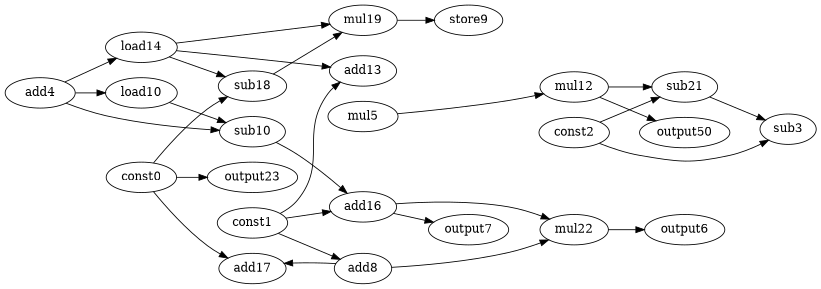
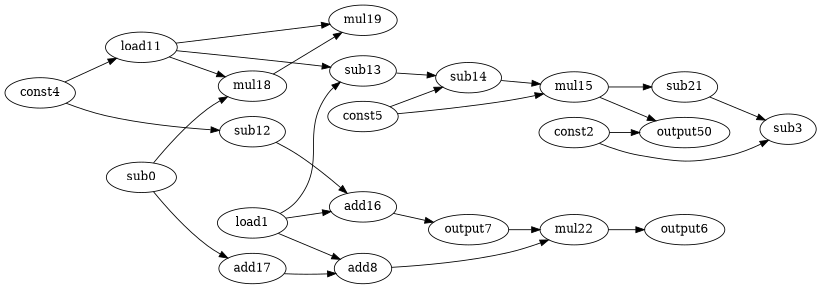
  digraph {
    rankdir=LR
    node [opcode=const]
    edge [operand=0]
    add17 [opcode=add]
-   const0
-   mul18 [opcode=mul label=sub18]
-   output23 [opcode=output]
+   const0 [label=sub0]
+   mul18 [opcode=mul]
    add8 [opcode=add]
    mul19 [opcode=mul]
-   const1
-   add13 [opcode=add]
+   const1 [label=load1]
+   add13 [opcode=add label=sub13]
    add16 [opcode=add]
    mul22 [opcode=mul]
+   sub14 [opcode=sub]
    output7 [opcode=output]
    sub3 [opcode=sub]
    const2
    sub21 [opcode=sub]
-   store9 [opcode=store]
-   load10 [opcode=load]
-   const4 [label=add4]
-   load11 [opcode=load label=load14]
-   sub12 [opcode=sub label=sub10]
-   const5 [label=mul5]
-   mul15 [opcode=mul label=mul12]
+   const4
+   load11 [opcode=load]
+   sub12 [opcode=sub]
+   const5
+   mul15 [opcode=mul]
    n23 [label=output50 opcode=output]
    output6 [opcode=output]
-   add8 -> add17
+   add17 -> add8
    const0 -> add17
    const0 -> mul18
-   const0 -> output23
    mul18 -> mul19
    add8 -> mul22 [operand=1]
-   mul19 -> store9 [operand=1]
    const1 -> add8 [operand=1]
    const1 -> add13
    const1 -> add16
-   add16 -> mul22
+   add13 -> sub14 [operand=1]
+   output7 -> mul22
    add16 -> output7
    mul22 -> output6
+   sub14 -> mul15 [operand=1]
    const2 -> sub3
-   const2 -> sub21
+   const2 -> n23
    sub21 -> sub3 [operand=1]
-   load10 -> sub12
-   const4 -> load10
    const4 -> load11
    const4 -> sub12 [operand=1]
    load11 -> mul18 [operand=1]
    load11 -> mul19 [operand=1]
    load11 -> add13 [operand=1]
    sub12 -> add16 [operand=1]
+   const5 -> sub14
    const5 -> mul15
    mul15 -> sub21 [operand=1]
    mul15 -> n23
  }
